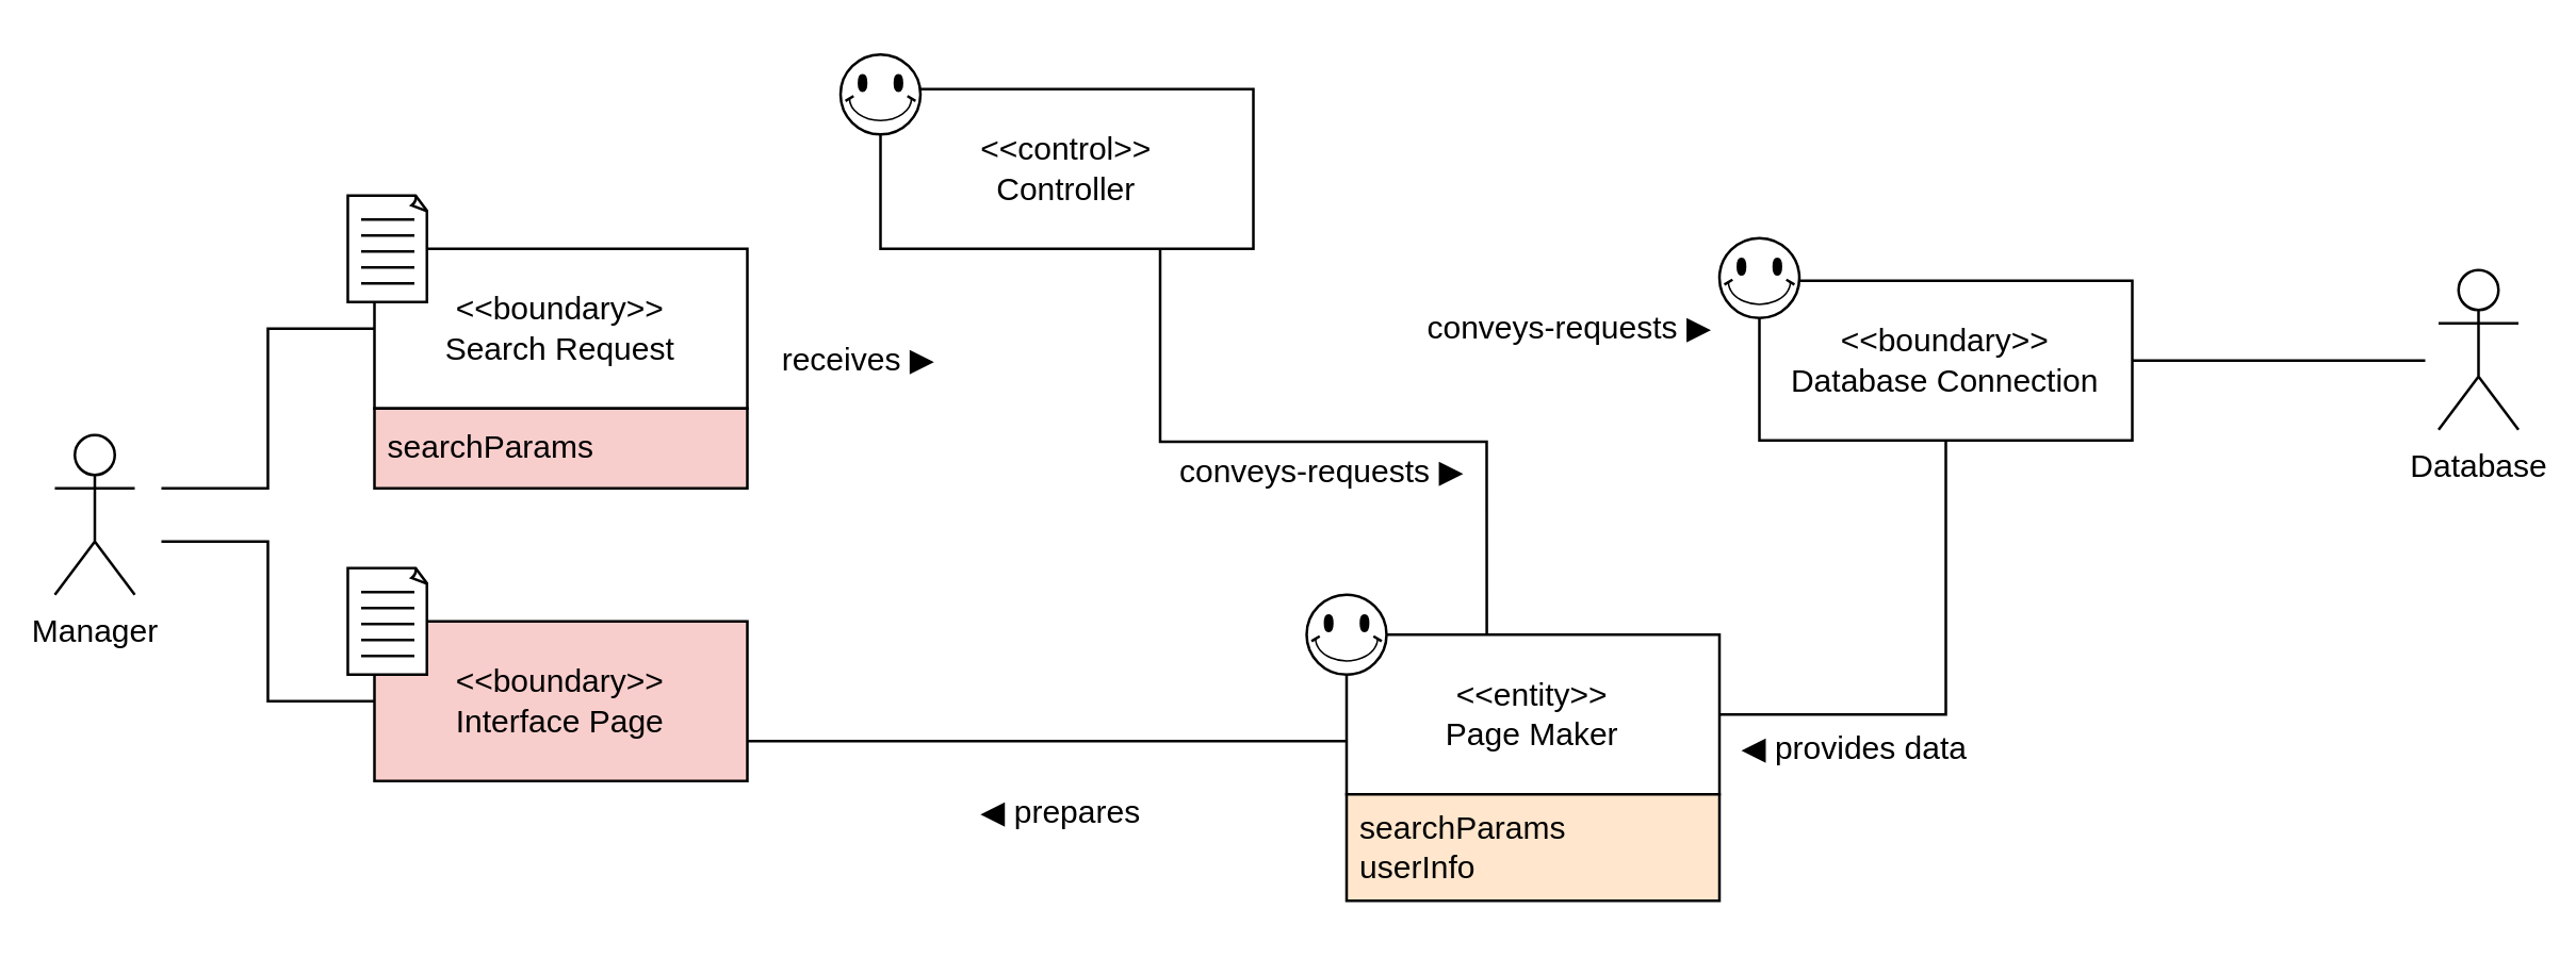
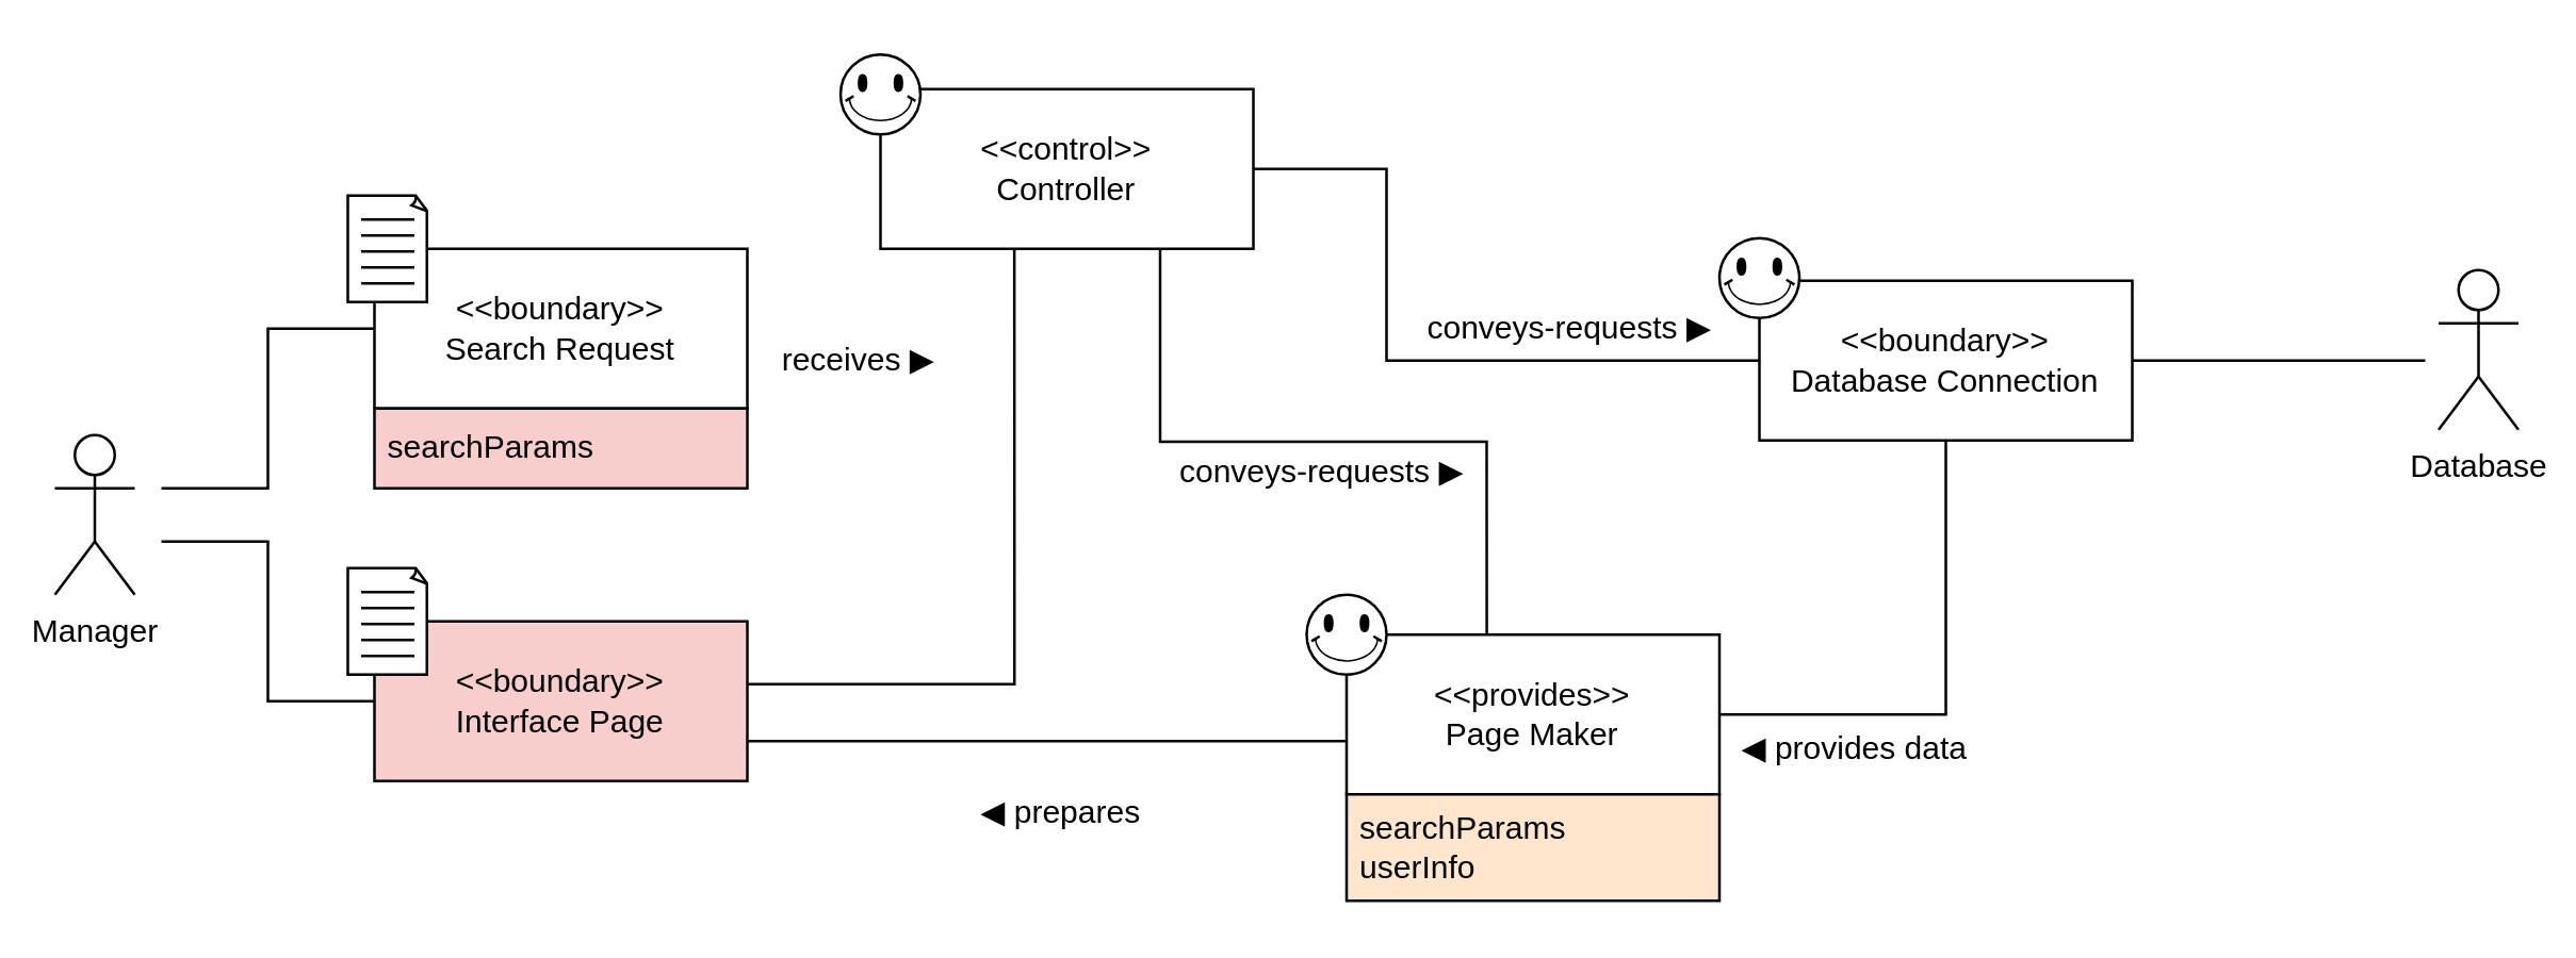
  <mxCell id="0" />
  <mxCell id="1" parent="0" />
  <mxCell id="2" value="Database" style="shape=umlActor;verticalLabelPosition=bottom;verticalAlign=top;html=1;outlineConnect=0;" parent="1" vertex="1"><mxGeometry x="915" y="101" width="30" height="60" as="geometry" /></mxCell>
+ <mxCell id="3" style="edgeStyle=orthogonalEdgeStyle;rounded=0;orthogonalLoop=1;jettySize=auto;html=1;exitX=0.359;exitY=0.985;exitDx=0;exitDy=0;entryX=1.003;entryY=0.394;entryDx=0;entryDy=0;entryPerimeter=0;startArrow=none;startFill=0;endArrow=none;endFill=0;exitPerimeter=0;" parent="1" source="32" target="23" edge="1"><mxGeometry relative="1" as="geometry"><Array as="points"><mxPoint x="380" y="257" /></Array></mxGeometry></mxCell>
  <mxCell id="4" style="edgeStyle=orthogonalEdgeStyle;rounded=0;orthogonalLoop=1;jettySize=auto;html=1;exitX=0;exitY=0.5;exitDx=0;exitDy=0;startArrow=none;startFill=0;endArrow=none;endFill=0;" parent="1" source="23" edge="1"><mxGeometry relative="1" as="geometry"><mxPoint x="60" y="203" as="targetPoint" /><Array as="points"><mxPoint x="100" y="263" /><mxPoint x="100" y="203" /></Array></mxGeometry></mxCell>
  <mxCell id="5" value="Manager" style="shape=umlActor;verticalLabelPosition=bottom;verticalAlign=top;html=1;outlineConnect=0;" parent="1" vertex="1"><mxGeometry x="20" y="163" width="30" height="60" as="geometry" /></mxCell>
  <mxCell id="6" style="edgeStyle=orthogonalEdgeStyle;rounded=0;orthogonalLoop=1;jettySize=auto;html=1;exitX=0;exitY=0.5;exitDx=0;exitDy=0;startArrow=none;startFill=0;endArrow=none;endFill=0;" parent="1" source="13" edge="1"><mxGeometry relative="1" as="geometry"><mxPoint x="60" y="183" as="targetPoint" /><Array as="points"><mxPoint x="100" y="123" /><mxPoint x="100" y="183" /></Array></mxGeometry></mxCell>
  <mxCell id="7" value="conveys-requests ▶" style="text;html=1;strokeColor=none;fillColor=none;align=center;verticalAlign=middle;whiteSpace=wrap;rounded=0;rotation=0;" parent="1" vertex="1"><mxGeometry x="431" y="167" width="130" height="20" as="geometry" /></mxCell>
  <mxCell id="8" value="◀ prepares" style="text;html=1;strokeColor=none;fillColor=none;align=center;verticalAlign=middle;whiteSpace=wrap;rounded=0;" parent="1" vertex="1"><mxGeometry x="365" y="295" width="66" height="20" as="geometry" /></mxCell>
  <mxCell id="9" value="receives ▶" style="text;html=1;strokeColor=none;fillColor=none;align=center;verticalAlign=middle;whiteSpace=wrap;rounded=0;" parent="1" vertex="1"><mxGeometry x="289" y="125" width="66" height="20" as="geometry" /></mxCell>
  <mxCell id="10" value="conveys-requests ▶" style="text;html=1;strokeColor=none;fillColor=none;align=center;verticalAlign=middle;whiteSpace=wrap;rounded=0;rotation=0;" parent="1" vertex="1"><mxGeometry x="524" y="113" width="130" height="20" as="geometry" /></mxCell>
  <mxCell id="11" value="" style="group" parent="1" vertex="1" connectable="0"><mxGeometry x="130" y="73" width="150" height="110" as="geometry" /></mxCell>
  <mxCell id="12" value="" style="group" parent="11" vertex="1" connectable="0"><mxGeometry x="10" y="20" width="140" height="90" as="geometry" /></mxCell>
  <mxCell id="13" value="&amp;lt;&amp;lt;boundary&amp;gt;&amp;gt;&lt;br&gt;Search Request" style="rounded=0;whiteSpace=wrap;html=1;" parent="12" vertex="1"><mxGeometry width="140" height="60" as="geometry" /></mxCell>
  <mxCell id="14" value="&amp;nbsp;searchParams" style="rounded=0;whiteSpace=wrap;html=1;align=left;fillColor=#f8cecc;" parent="12" vertex="1"><mxGeometry y="60" width="140" height="30" as="geometry" /></mxCell>
  <mxCell id="15" value="" style="group" parent="11" vertex="1" connectable="0"><mxGeometry width="30" height="40" as="geometry" /></mxCell>
  <mxCell id="16" value="" style="whiteSpace=wrap;html=1;shape=mxgraph.basic.document" parent="15" vertex="1"><mxGeometry width="30" height="40" as="geometry" /></mxCell>
  <mxCell id="17" value="" style="endArrow=none;html=1;" parent="15" edge="1"><mxGeometry width="50" height="50" relative="1" as="geometry"><mxPoint x="5" y="9" as="sourcePoint" /><mxPoint x="25" y="9" as="targetPoint" /></mxGeometry></mxCell>
  <mxCell id="18" value="" style="endArrow=none;html=1;" parent="15" edge="1"><mxGeometry width="50" height="50" relative="1" as="geometry"><mxPoint x="5" y="15" as="sourcePoint" /><mxPoint x="25" y="15" as="targetPoint" /></mxGeometry></mxCell>
  <mxCell id="19" value="" style="endArrow=none;html=1;" parent="15" edge="1"><mxGeometry width="50" height="50" relative="1" as="geometry"><mxPoint x="5" y="21" as="sourcePoint" /><mxPoint x="25" y="21" as="targetPoint" /></mxGeometry></mxCell>
  <mxCell id="20" value="" style="endArrow=none;html=1;" parent="15" edge="1"><mxGeometry width="50" height="50" relative="1" as="geometry"><mxPoint x="5" y="27" as="sourcePoint" /><mxPoint x="25" y="27" as="targetPoint" /></mxGeometry></mxCell>
  <mxCell id="21" value="" style="endArrow=none;html=1;" parent="15" edge="1"><mxGeometry width="50" height="50" relative="1" as="geometry"><mxPoint x="5" y="33" as="sourcePoint" /><mxPoint x="25" y="33" as="targetPoint" /></mxGeometry></mxCell>
  <mxCell id="22" value="" style="group" parent="1" vertex="1" connectable="0"><mxGeometry x="130" y="213" width="150" height="80" as="geometry" /></mxCell>
  <mxCell id="23" value="&amp;lt;&amp;lt;boundary&amp;gt;&amp;gt;&lt;br&gt;Interface Page" style="rounded=0;whiteSpace=wrap;html=1;fillColor=#f8cecc;" parent="22" vertex="1"><mxGeometry x="10" y="20" width="140" height="60" as="geometry" /></mxCell>
  <mxCell id="24" value="" style="group" parent="22" vertex="1" connectable="0"><mxGeometry width="30" height="40" as="geometry" /></mxCell>
  <mxCell id="25" value="" style="whiteSpace=wrap;html=1;shape=mxgraph.basic.document" parent="24" vertex="1"><mxGeometry width="30" height="40" as="geometry" /></mxCell>
  <mxCell id="26" value="" style="endArrow=none;html=1;" parent="24" edge="1"><mxGeometry width="50" height="50" relative="1" as="geometry"><mxPoint x="5" y="9" as="sourcePoint" /><mxPoint x="25" y="9" as="targetPoint" /></mxGeometry></mxCell>
  <mxCell id="27" value="" style="endArrow=none;html=1;" parent="24" edge="1"><mxGeometry width="50" height="50" relative="1" as="geometry"><mxPoint x="5" y="15" as="sourcePoint" /><mxPoint x="25" y="15" as="targetPoint" /></mxGeometry></mxCell>
  <mxCell id="28" value="" style="endArrow=none;html=1;" parent="24" edge="1"><mxGeometry width="50" height="50" relative="1" as="geometry"><mxPoint x="5" y="21" as="sourcePoint" /><mxPoint x="25" y="21" as="targetPoint" /></mxGeometry></mxCell>
  <mxCell id="29" value="" style="endArrow=none;html=1;" parent="24" edge="1"><mxGeometry width="50" height="50" relative="1" as="geometry"><mxPoint x="5" y="27" as="sourcePoint" /><mxPoint x="25" y="27" as="targetPoint" /></mxGeometry></mxCell>
  <mxCell id="30" value="" style="endArrow=none;html=1;" parent="24" edge="1"><mxGeometry width="50" height="50" relative="1" as="geometry"><mxPoint x="5" y="33" as="sourcePoint" /><mxPoint x="25" y="33" as="targetPoint" /></mxGeometry></mxCell>
  <mxCell id="31" value="" style="group" parent="1" vertex="1" connectable="0"><mxGeometry x="315" y="20" width="155" height="73" as="geometry" /></mxCell>
  <mxCell id="32" value="&amp;lt;&amp;lt;control&amp;gt;&amp;gt;&lt;br&gt;Controller" style="rounded=0;whiteSpace=wrap;html=1;" parent="31" vertex="1"><mxGeometry x="15" y="13" width="140" height="60" as="geometry" /></mxCell>
  <mxCell id="33" value="" style="verticalLabelPosition=bottom;verticalAlign=top;html=1;shape=mxgraph.basic.smiley" parent="31" vertex="1"><mxGeometry width="30" height="30" as="geometry" /></mxCell>
+ <mxCell id="34" style="edgeStyle=orthogonalEdgeStyle;rounded=0;orthogonalLoop=1;jettySize=auto;html=1;exitX=1;exitY=0.5;exitDx=0;exitDy=0;entryX=0;entryY=0.5;entryDx=0;entryDy=0;endArrow=none;endFill=0;" parent="1" source="32" target="43" edge="1"><mxGeometry relative="1" as="geometry"><Array as="points"><mxPoint x="520" y="63" /><mxPoint x="520" y="135" /></Array></mxGeometry></mxCell>
  <mxCell id="35" style="edgeStyle=orthogonalEdgeStyle;rounded=0;orthogonalLoop=1;jettySize=auto;html=1;exitX=0.75;exitY=1;exitDx=0;exitDy=0;entryX=0.376;entryY=0;entryDx=0;entryDy=0;entryPerimeter=0;endArrow=none;endFill=0;" parent="1" source="32" target="39" edge="1"><mxGeometry relative="1" as="geometry" /></mxCell>
  <mxCell id="36" value="◀ provides data" style="text;html=1;strokeColor=none;fillColor=none;align=center;verticalAlign=middle;whiteSpace=wrap;rounded=0;rotation=0;" parent="1" vertex="1"><mxGeometry x="631" y="270.5" width="130" height="20" as="geometry" /></mxCell>
  <mxCell id="37" value="" style="group" parent="1" vertex="1" connectable="0"><mxGeometry x="490" y="223" width="155" height="115" as="geometry" /></mxCell>
  <mxCell id="38" value="" style="group" parent="37" vertex="1" connectable="0"><mxGeometry width="155" height="75" as="geometry" /></mxCell>
- <mxCell id="39" value="&amp;lt;&amp;lt;entity&amp;gt;&amp;gt;&lt;br&gt;Page Maker" style="rounded=0;whiteSpace=wrap;html=1;" parent="38" vertex="1"><mxGeometry x="15" y="15" width="140" height="60" as="geometry" /></mxCell>
+ <mxCell id="39" value="&amp;lt;&amp;lt;provides&amp;gt;&amp;gt;&lt;br&gt;Page Maker" style="rounded=0;whiteSpace=wrap;html=1;" parent="38" vertex="1"><mxGeometry x="15" y="15" width="140" height="60" as="geometry" /></mxCell>
  <mxCell id="40" value="" style="verticalLabelPosition=bottom;verticalAlign=top;html=1;shape=mxgraph.basic.smiley" parent="38" vertex="1"><mxGeometry width="30" height="30" as="geometry" /></mxCell>
  <mxCell id="41" value="&amp;nbsp;searchParams&lt;br&gt;&amp;nbsp;userInfo" style="rounded=0;whiteSpace=wrap;html=1;align=left;fillColor=#ffe6cc;" parent="37" vertex="1"><mxGeometry x="15" y="75" width="140" height="40" as="geometry" /></mxCell>
  <mxCell id="42" value="" style="group" parent="1" vertex="1" connectable="0"><mxGeometry x="645" y="89" width="155" height="76" as="geometry" /></mxCell>
  <mxCell id="43" value="&amp;lt;&amp;lt;boundary&amp;gt;&amp;gt;&lt;br&gt;Database Connection" style="rounded=0;whiteSpace=wrap;html=1;" parent="42" vertex="1"><mxGeometry x="15" y="16" width="140" height="60" as="geometry" /></mxCell>
  <mxCell id="44" value="" style="verticalLabelPosition=bottom;verticalAlign=top;html=1;shape=mxgraph.basic.smiley" parent="42" vertex="1"><mxGeometry width="30" height="30" as="geometry" /></mxCell>
  <mxCell id="45" style="edgeStyle=orthogonalEdgeStyle;rounded=0;orthogonalLoop=1;jettySize=auto;html=1;exitX=1;exitY=0.75;exitDx=0;exitDy=0;endArrow=none;endFill=0;" parent="1" source="23" edge="1"><mxGeometry relative="1" as="geometry"><mxPoint x="505" y="278" as="targetPoint" /><Array as="points"><mxPoint x="505" y="278" /></Array></mxGeometry></mxCell>
  <mxCell id="46" style="edgeStyle=orthogonalEdgeStyle;rounded=0;orthogonalLoop=1;jettySize=auto;html=1;exitX=0.5;exitY=1;exitDx=0;exitDy=0;entryX=1;entryY=0.5;entryDx=0;entryDy=0;endArrow=none;endFill=0;" parent="1" source="43" target="39" edge="1"><mxGeometry relative="1" as="geometry" /></mxCell>
  <mxCell id="47" style="edgeStyle=orthogonalEdgeStyle;rounded=0;orthogonalLoop=1;jettySize=auto;html=1;exitX=1;exitY=0.5;exitDx=0;exitDy=0;endArrow=none;endFill=0;" parent="1" source="43" edge="1"><mxGeometry relative="1" as="geometry"><mxPoint x="910" y="135" as="targetPoint" /></mxGeometry></mxCell>
